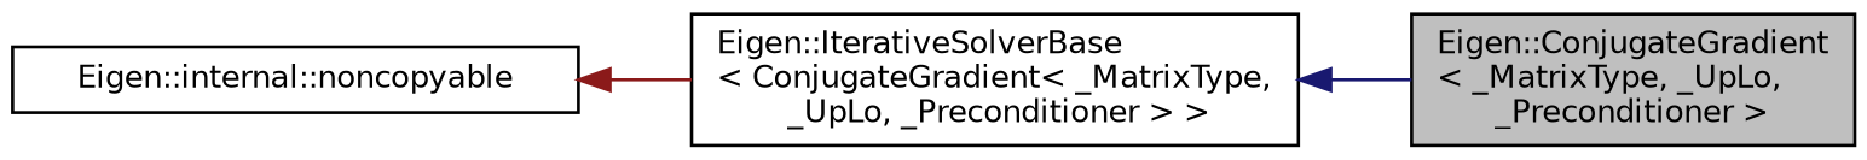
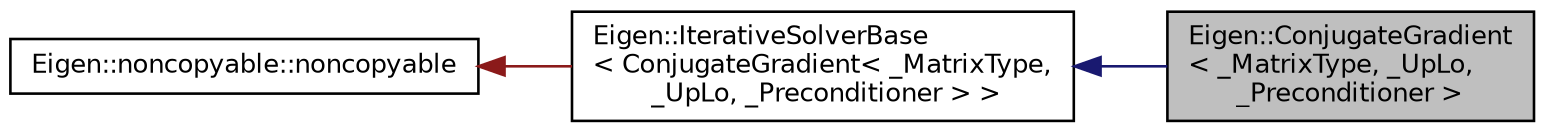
  digraph {
    rankdir=LR
    node [color=black fillcolor=white fontname=Helvetica fontsize=10 shape=record style=filled]
    edge [dir=back fontname=Helvetica fontsize=10 labelfontname=Helvetica labelfontsize=10 style=solid]
    n1 [fillcolor=grey75 fontcolor=black height=0.2 label="Eigen::ConjugateGradient\l\< _MatrixType, _UpLo, \l_Preconditioner \>" width=0.4]
    n2 [height=0.2 label="Eigen::IterativeSolverBase\l\< ConjugateGradient\< _MatrixType,\l _UpLo, _Preconditioner \> \>" width=0.4]
-   n3 [height=0.2 label="Eigen::internal::noncopyable" width=0.4]
+   n3 [height=0.2 label="Eigen::noncopyable::noncopyable" width=0.4]
    n2 -> n1 [color=midnightblue]
    n3 -> n2 [color=firebrick4]
  }
